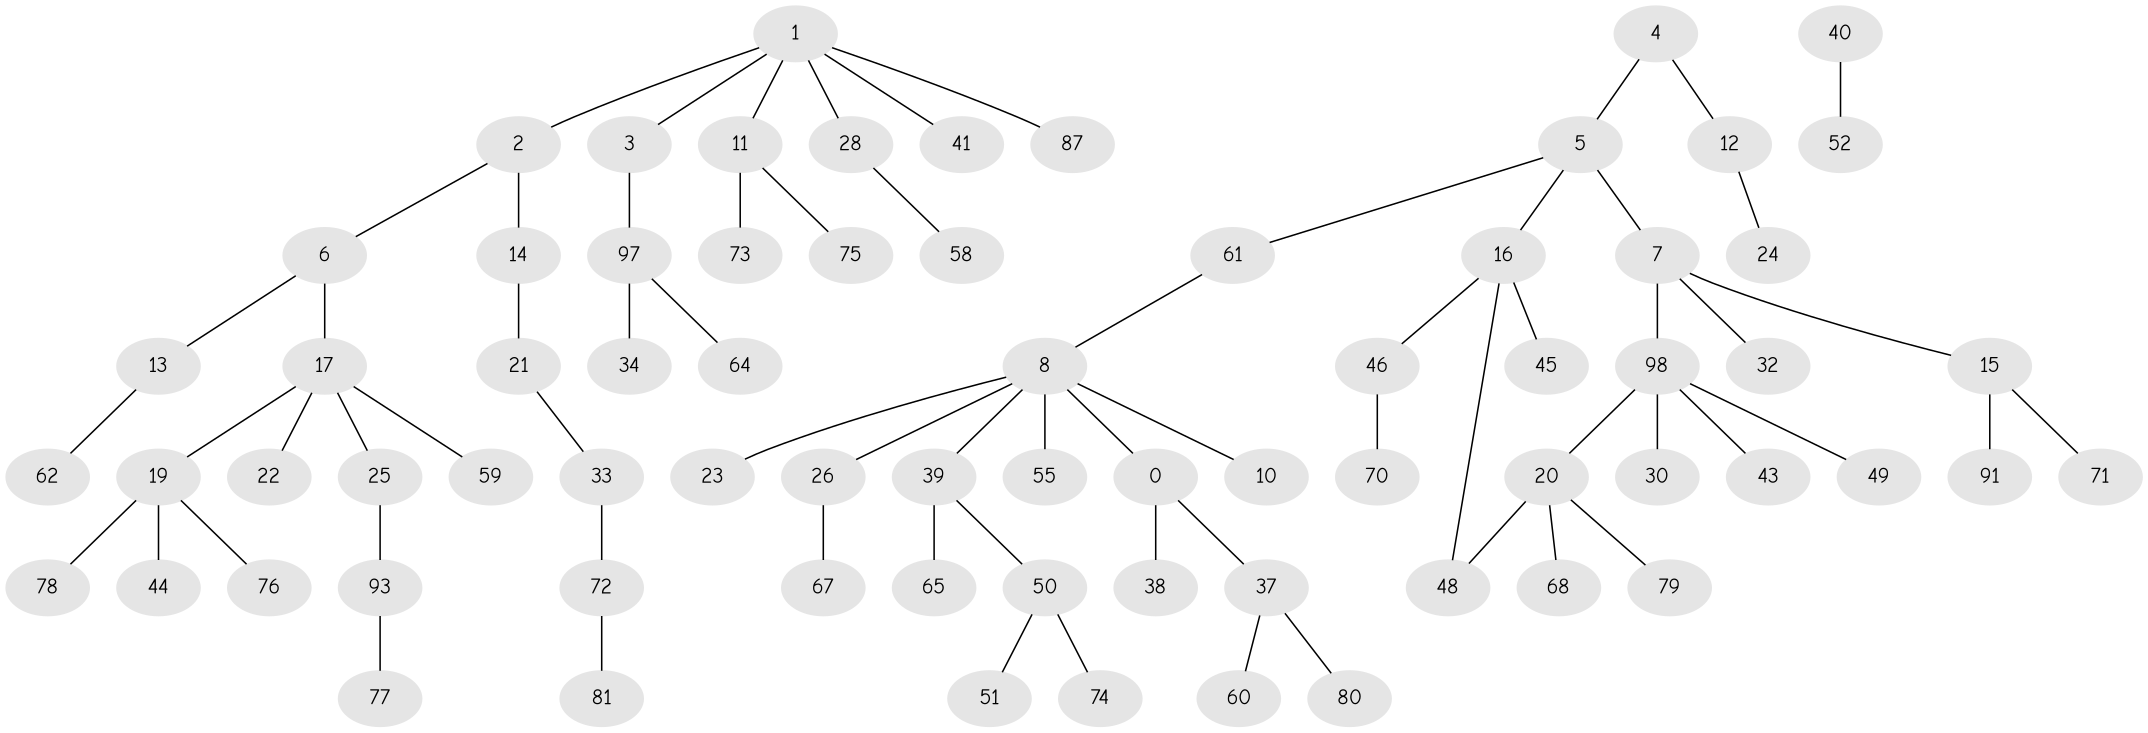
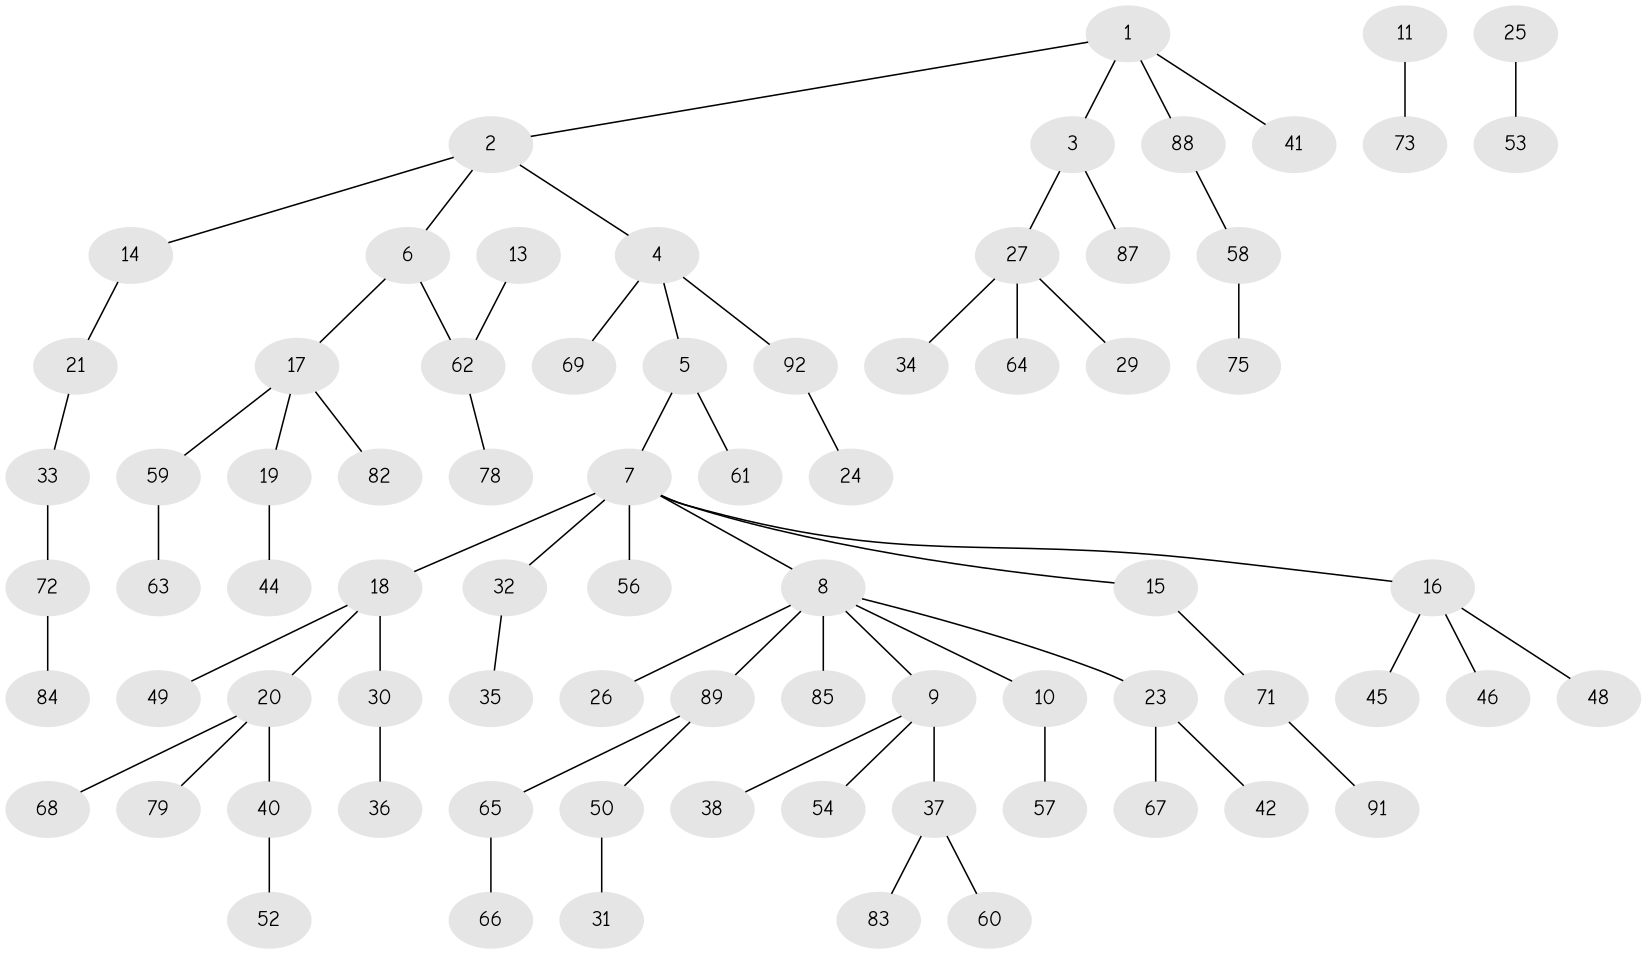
  graph {
    fontname="Comic Neue"
    node [color=gray90 fontname="Comic Neue" style=filled]
    edge [fontname="Comic Neue"]
    1
    2
    3
    11
-   28
+   28 [label=88]
    41
    n7 [label=87]
    4
    6
    14
-   27 [label=97]
+   27
    73
    58
    5
-   12
+   12 [label=92]
+   69
    13
    17
    21
+   29
    34
    64
    7
    61
    24
    8
    15
    16
-   18 [label=98]
+   18
    32
+   56
    62
    19
-   22
+   22 [label=82]
    25
    59
-   9 [label=0]
+   9
    10
    23
    26
-   39
-   55
+   39 [label=89]
+   55 [label=85]
    n43 [label=91]
    71
    45
    46
    48
    20
    30
-   43
    49
+   35
    37
    38
+   54
+   57
+   42
    67
    50
    65
    60
-   80
+   80 [label=83]
    78
    33
-   70
    44
-   76
-   53 [label=93]
+   53
+   63
    40
    68
    79
+   36
    52
    72
-   77
    75
-   81
-   51
-   74
+   81 [label=84]
+   51 [label=31]
+   66
    1 -- 2
    1 -- 3
-   1 -- 11
    1 -- 28
    1 -- 41
-   1 -- n7
+   3 -- n7
+   2 -- 4
    2 -- 6
    2 -- 14
    3 -- 27
    11 -- 73
    28 -- 58
    4 -- 5
    4 -- 12
-   6 -- 13
+   4 -- 69
+   6 -- 62
    6 -- 17
    14 -- 21
+   27 -- 29
    27 -- 34
    27 -- 64
-   11 -- 75
+   58 -- 75
    5 -- 7
    5 -- 61
    12 -- 24
    13 -- 62
    17 -- 19
    17 -- 22
-   17 -- 25
    17 -- 59
    21 -- 33
-   61 -- 8
+   7 -- 8
    7 -- 15
-   5 -- 16
+   7 -- 16
    7 -- 18
    7 -- 32
+   7 -- 56
    8 -- 9
    8 -- 10
    8 -- 23
    8 -- 26
    8 -- 39
    8 -- 55
-   15 -- n43
+   71 -- n43
    15 -- 71
    16 -- 45
    16 -- 46
    16 -- 48
    18 -- 20
    18 -- 30
-   18 -- 43
    18 -- 49
-   19 -- 78
+   32 -- 35
+   62 -- 78
    19 -- 44
-   19 -- 76
    25 -- 53
+   59 -- 63
    9 -- 37
    9 -- 38
-   26 -- 67
+   9 -- 54
+   10 -- 57
+   23 -- 42
+   23 -- 67
    39 -- 50
    39 -- 65
-   46 -- 70
-   20 -- 48
+   20 -- 40
    20 -- 68
    20 -- 79
+   30 -- 36
    37 -- 60
    37 -- 80
    50 -- 51
-   50 -- 74
+   65 -- 66
    33 -- 72
-   53 -- 77
    40 -- 52
    72 -- 81
  }
